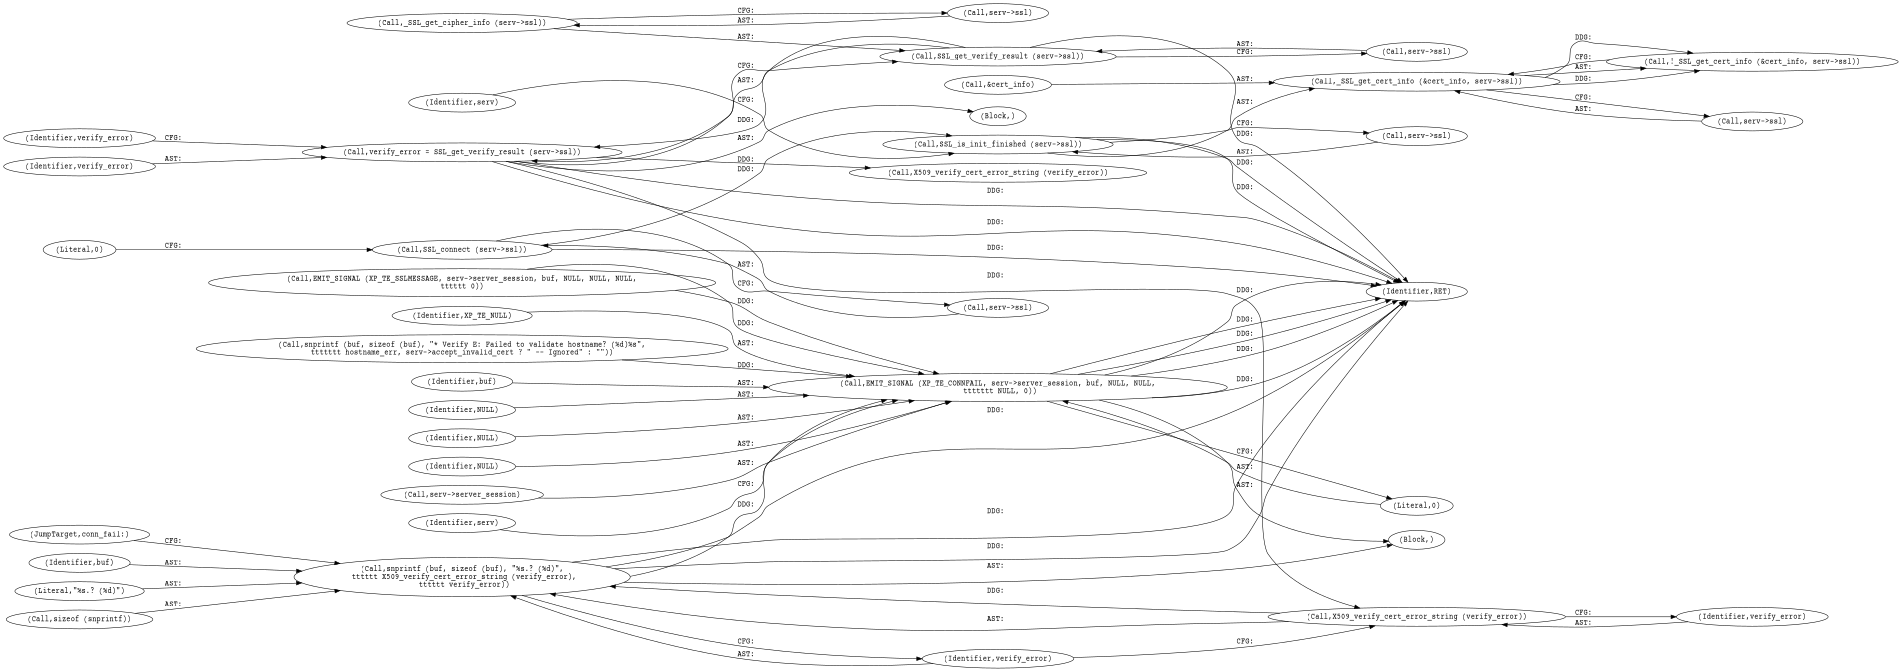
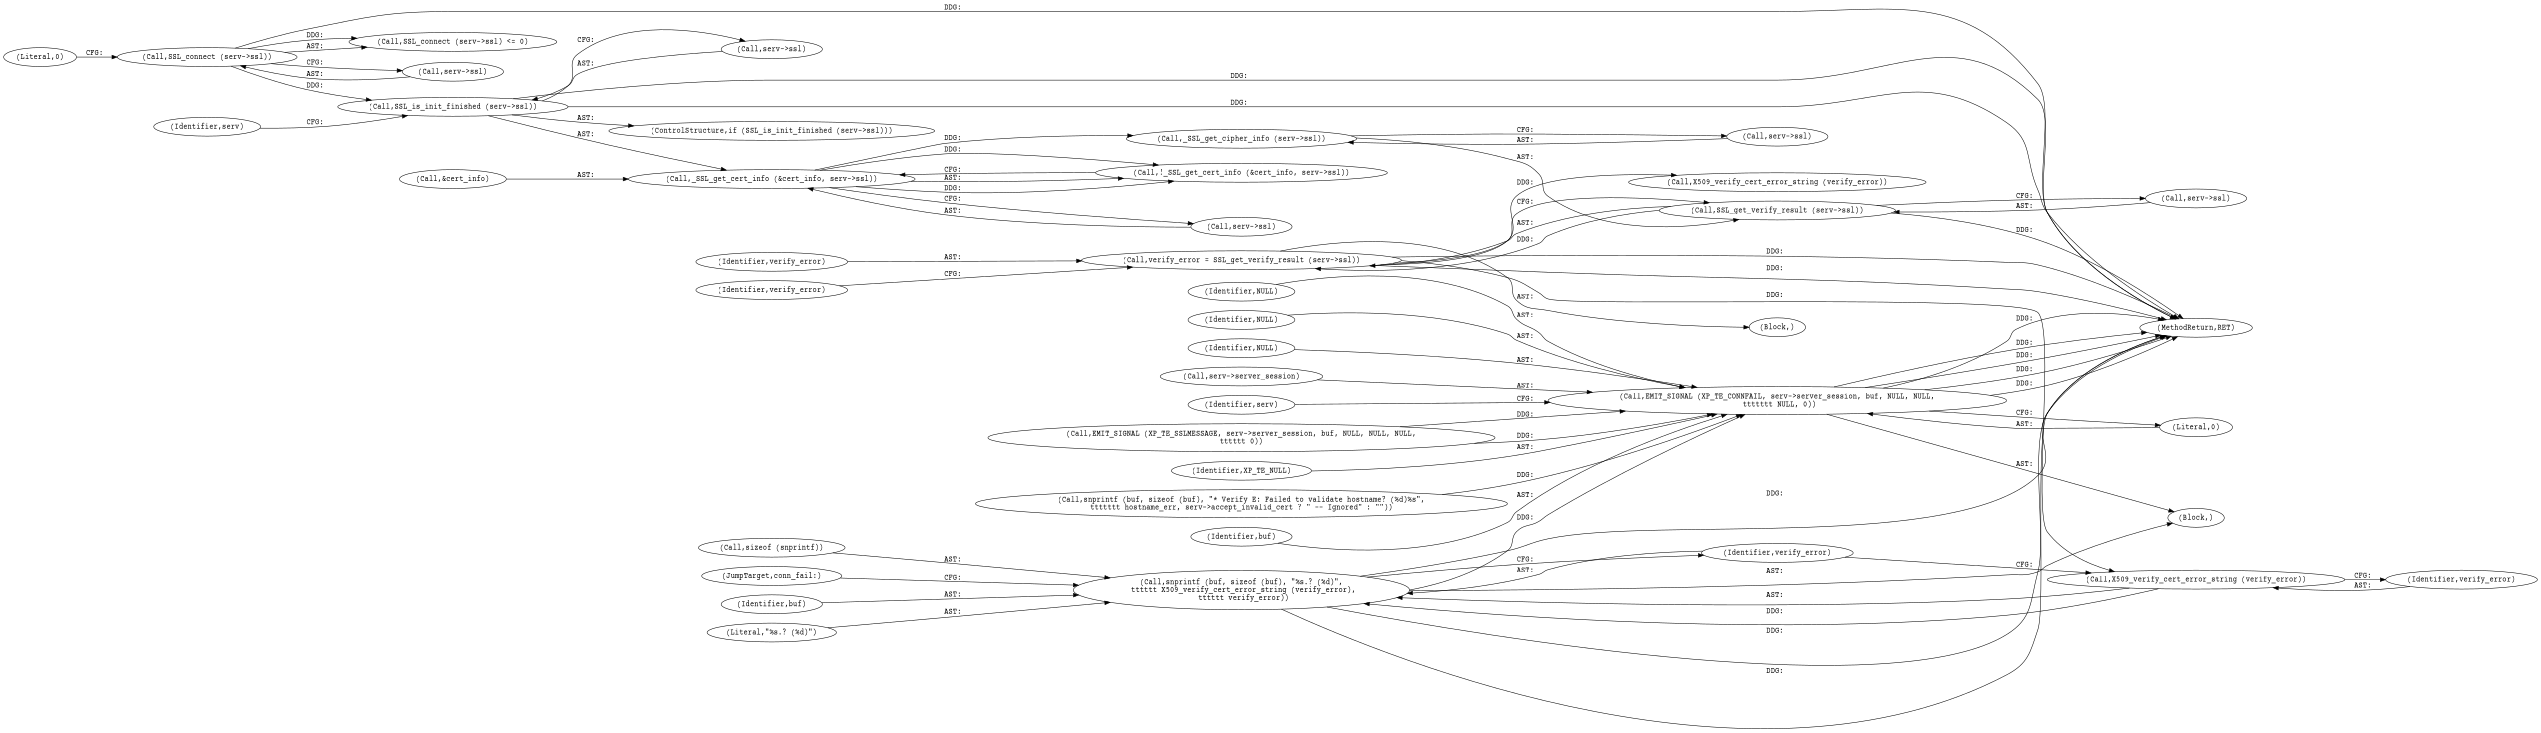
  digraph {
    fontname="Courier Prime"
    rankdir=LR
    node [fontname="Courier Prime"]
    edge [fontname="Courier Prime"]
    n1 [label="(Call,snprintf (buf, sizeof (buf), \"%s.? (%d)\",\n \t\t\t\t\t\t X509_verify_cert_error_string (verify_error),\n \t\t\t\t\t\t verify_error))"]
    n2 [label="(Call,EMIT_SIGNAL (XP_TE_CONNFAIL, serv->server_session, buf, NULL, NULL,\n \t\t\t\t\t\t\t NULL, 0))"]
-   n3 [label="(Identifier,RET)"]
+   n3 [label="(MethodReturn,RET)"]
    n4 [label="(Identifier,verify_error)"]
    n5 [label="(Block,)"]
    n6 [label="(Literal,0)"]
    n7 [label="(Call,X509_verify_cert_error_string (verify_error))"]
    n8 [label="(Identifier,verify_error)"]
    n9 [label="(Call,verify_error = SSL_get_verify_result (serv->ssl))"]
    n10 [label="(Call,SSL_get_verify_result (serv->ssl))"]
    n11 [label="(Block,)"]
    n12 [label="(Call,X509_verify_cert_error_string (verify_error))"]
    n13 [label="(Call,serv->ssl)"]
    n14 [label="(Call,_SSL_get_cipher_info (serv->ssl))"]
    n15 [label="(Call,serv->ssl)"]
    n16 [label="(Call,_SSL_get_cert_info (&cert_info, serv->ssl))"]
    n17 [label="(Call,serv->ssl)"]
    n18 [label="(Call,!_SSL_get_cert_info (&cert_info, serv->ssl))"]
    n19 [label="(Call,SSL_is_init_finished (serv->ssl))"]
+   n20 [label="(ControlStructure,if (SSL_is_init_finished (serv->ssl)))"]
    n21 [label="(Call,serv->ssl)"]
    n22 [label="(Call,SSL_connect (serv->ssl))"]
    n23 [label="(Call,serv->ssl)"]
+   n24 [label="(Call,SSL_connect (serv->ssl) <= 0)"]
    n25 [label="(Call,&cert_info)"]
    n26 [label="(Literal,0)"]
    n27 [label="(Identifier,verify_error)"]
    n28 [label="(Identifier,NULL)"]
    n29 [label="(Call,sizeof (snprintf))"]
    n30 [label="(Identifier,NULL)"]
    n31 [label="(Identifier,serv)"]
    n32 [label="(Identifier,verify_error)"]
    n33 [label="(Identifier,NULL)"]
    n34 [label="(Call,serv->server_session)"]
    n35 [label="(Identifier,serv)"]
    n36 [label="(Call,EMIT_SIGNAL (XP_TE_SSLMESSAGE, serv->server_session, buf, NULL, NULL, NULL,\n\t\t\t\t\t\t 0))"]
    n37 [label="(Identifier,XP_TE_NULL)"]
    n38 [label="(JumpTarget,conn_fail:)"]
    n39 [label="(Identifier,buf)"]
    n40 [label="(Call,snprintf (buf, sizeof (buf), \"* Verify E: Failed to validate hostname? (%d)%s\",\n\t\t\t\t\t\t\t hostname_err, serv->accept_invalid_cert ? \" -- Ignored\" : \"\"))"]
    n41 [label="(Literal,\"%s.? (%d)\")"]
    n42 [label="(Identifier,buf)"]
    n1 -> n2 [label="DDG: "]
    n1 -> n3 [label="DDG: "]
    n1 -> n3 [label="DDG: "]
    n1 -> n3 [label="DDG: "]
    n1 -> n4 [label="CFG: "]
    n1 -> n5 [label="AST: "]
    n2 -> n3 [label="DDG: "]
    n2 -> n3 [label="DDG: "]
    n2 -> n3 [label="DDG: "]
    n2 -> n3 [label="DDG: "]
    n2 -> n3 [label="DDG: "]
    n2 -> n5 [label="AST: "]
    n2 -> n6 [label="CFG: "]
    n4 -> n1 [label="AST: "]
    n4 -> n7 [label="CFG: "]
    n6 -> n2 [label="AST: "]
    n7 -> n1 [label="AST: "]
    n7 -> n1 [label="DDG: "]
    n7 -> n8 [label="CFG: "]
    n8 -> n7 [label="AST: "]
    n9 -> n3 [label="DDG: "]
    n9 -> n3 [label="DDG: "]
    n9 -> n7 [label="DDG: "]
    n9 -> n10 [label="CFG: "]
    n9 -> n11 [label="AST: "]
    n9 -> n12 [label="DDG: "]
    n10 -> n3 [label="DDG: "]
    n10 -> n9 [label="AST: "]
    n10 -> n9 [label="DDG: "]
    n10 -> n13 [label="CFG: "]
    n13 -> n10 [label="AST: "]
    n14 -> n10 [label="AST: "]
    n14 -> n15 [label="CFG: "]
    n15 -> n14 [label="AST: "]
+   n16 -> n14 [label="DDG: "]
    n16 -> n17 [label="CFG: "]
    n16 -> n18 [label="AST: "]
    n16 -> n18 [label="DDG: "]
    n16 -> n18 [label="DDG: "]
    n17 -> n16 [label="AST: "]
    n18 -> n16 [label="CFG: "]
    n19 -> n3 [label="DDG: "]
    n19 -> n3 [label="DDG: "]
    n19 -> n16 [label="AST: "]
+   n19 -> n20 [label="AST: "]
    n19 -> n21 [label="CFG: "]
    n21 -> n19 [label="AST: "]
    n22 -> n3 [label="DDG: "]
    n22 -> n19 [label="DDG: "]
    n22 -> n23 [label="CFG: "]
+   n22 -> n24 [label="AST: "]
+   n22 -> n24 [label="DDG: "]
    n23 -> n22 [label="AST: "]
    n25 -> n16 [label="AST: "]
    n26 -> n22 [label="CFG: "]
    n27 -> n9 [label="AST: "]
    n28 -> n2 [label="AST: "]
    n29 -> n1 [label="AST: "]
    n30 -> n2 [label="AST: "]
    n31 -> n19 [label="CFG: "]
    n32 -> n9 [label="CFG: "]
    n33 -> n2 [label="AST: "]
    n34 -> n2 [label="AST: "]
    n35 -> n2 [label="CFG: "]
    n36 -> n2 [label="DDG: "]
    n36 -> n2 [label="DDG: "]
    n37 -> n2 [label="AST: "]
    n38 -> n1 [label="CFG: "]
    n39 -> n1 [label="AST: "]
    n40 -> n2 [label="DDG: "]
    n41 -> n1 [label="AST: "]
    n42 -> n2 [label="AST: "]
  }
